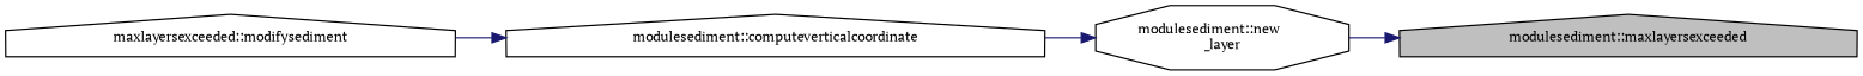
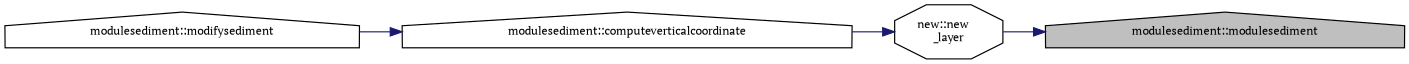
  digraph {
    fontname="PT Serif"
    rankdir=RL
    node [color=black fillcolor=white fontname="PT Serif" fontsize=10 shape=house style=filled]
    edge [color=midnightblue dir=back fontname="PT Serif" fontsize=10 labelfontname=Helvetica labelfontsize=10 style=solid]
-   n1 [fillcolor=grey75 fontcolor=black height=0.2 label="modulesediment::maxlayersexceeded" width=0.4]
-   n2 [height=0.2 label="modulesediment::new\l_layer" shape=octagon width=0.4]
+   n1 [fillcolor=grey75 fontcolor=black height=0.2 label="modulesediment::modulesediment" width=0.4]
+   n2 [height=0.2 label="new::new\l_layer" shape=octagon width=0.4]
    n3 [height=0.2 label="modulesediment::computeverticalcoordinate" width=0.4]
-   n4 [height=0.2 label="maxlayersexceeded::modifysediment" width=0.4]
+   n4 [height=0.2 label="modulesediment::modifysediment" width=0.4]
    n1 -> n2
    n2 -> n3
    n3 -> n4
  }
